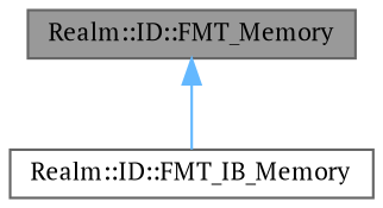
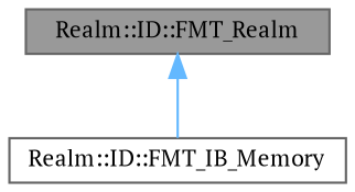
  digraph {
    fontname="PT Serif"
    node [color=gray40 fontname="PT Serif" fontsize=10 shape=box style=filled]
-   n1 [fillcolor=grey60 fontcolor=black height=0.2 label="Realm::ID::FMT_Memory" width=0.4]
+   n1 [fillcolor=grey60 fontcolor=black height=0.2 label="Realm::ID::FMT_Realm" width=0.4]
    n2 [fillcolor=white height=0.2 label="Realm::ID::FMT_IB_Memory" width=0.4]
    n1 -> n2 [color=steelblue1 dir=back fontname="PT Serif" fontsize=10 labelfontname=Helvetica labelfontsize=10 style=solid]
  }
